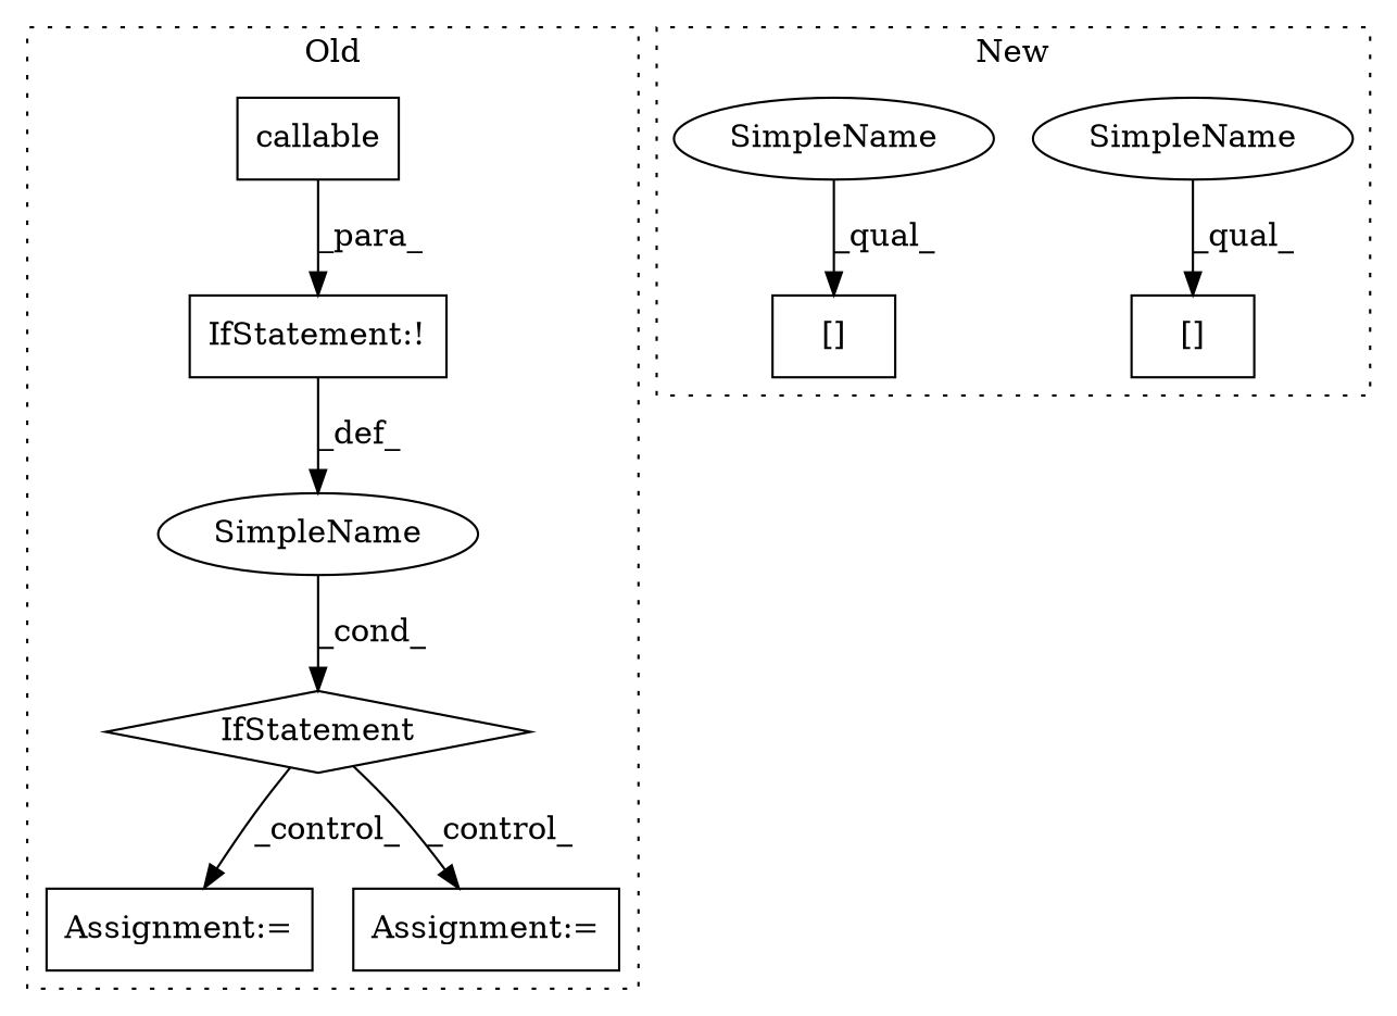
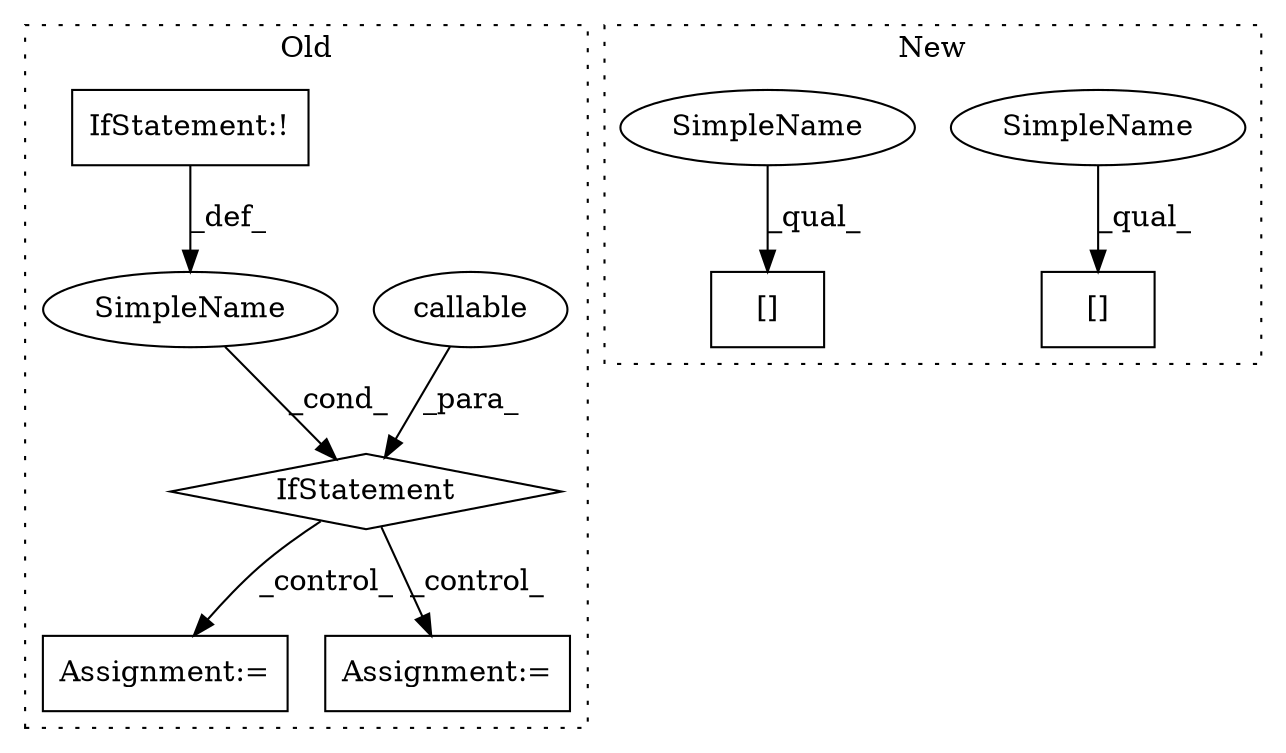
  digraph {
    node [a=42 l="9,1" shape=box]
-   n1 [a=32 label=callable s="12712,12723"]
+   n1 [a=32 label=callable s="12712,12723" shape=ellipse]
    n2 [a=25 l="4,2" label=IfStatement s="12707,12724" shape=diamond]
    n3 [a=38 l=1 label="IfStatement:!" s=12711]
    n4 [label=SimpleName shape=ellipse l=""]
    n5 [a=7 l=1 label="Assignment:=" s=12739]
    n6 [a=7 l=1 label="Assignment:=" s=12797]
    n7 [a=2 label="[]" s="12869,12881"]
    n8 [a=2 label="[]" s="12895,12907"]
    n9 [l=8 label=SimpleName s=12895 shape=ellipse]
    n10 [l=8 label=SimpleName s=12869 shape=ellipse]
    subgraph cluster_1 {
      label=Old
      style=dotted
      n1
      n2
      n3
      n4
      n5
      n6
    }
    subgraph cluster_2 {
      label=New
      style=dotted
      n7
      n8
      n9
      n10
    }
-   n1 -> n3 [label=_para_]
+   n1 -> n2 [label=_para_]
    n2 -> n5 [label=_control_]
    n2 -> n6 [label=_control_]
    n3 -> n4 [label=_def_]
    n4 -> n2 [label=_cond_]
    n9 -> n8 [label=_qual_]
    n10 -> n7 [label=_qual_]
  }
